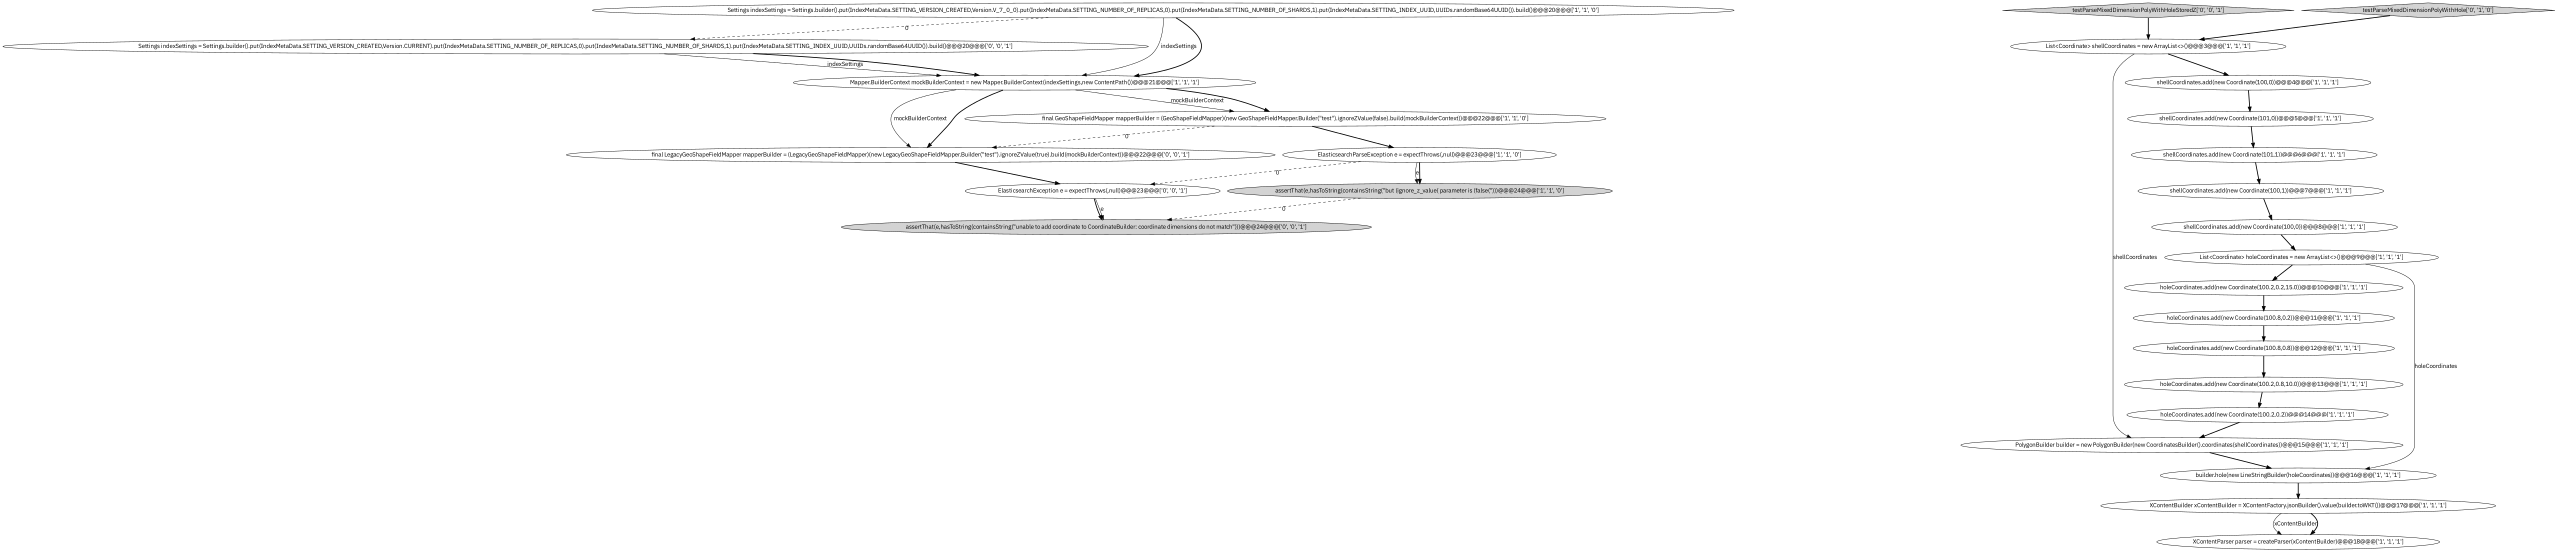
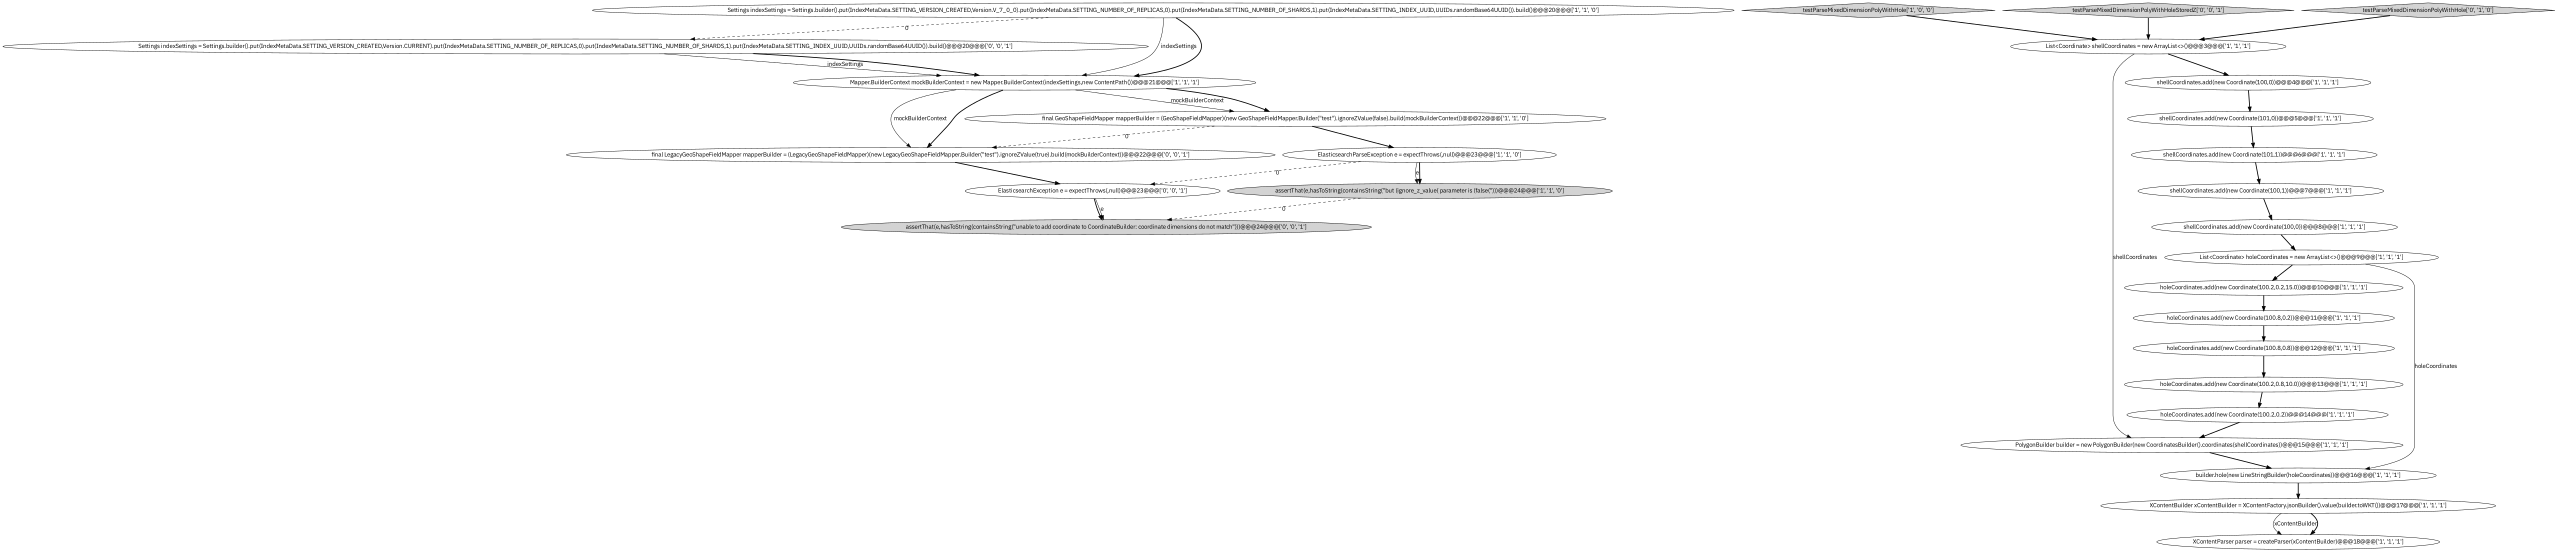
  digraph {
    fontname="IBM Plex Sans"
    node [fillcolor=white fontname="IBM Plex Sans" shape=ellipse style=filled]
    edge [fontname="IBM Plex Sans" style=bold]
    n1 [label="ElasticsearchParseException e = expectThrows(,null)@@@23@@@['1', '1', '0']"]
    n2 [fillcolor=lightgray label="assertThat(e,hasToString(containsString(\"but (ignore_z_value( parameter is (false(\")))@@@24@@@['1', '1', '0']"]
    n3 [label="ElasticsearchException e = expectThrows(,null)@@@23@@@['0', '0', '1']"]
    n4 [fillcolor=lightgray label="assertThat(e,hasToString(containsString(\"unable to add coordinate to CoordinateBuilder: coordinate dimensions do not match\")))@@@24@@@['0', '0', '1']"]
    n5 [label="shellCoordinates.add(new Coordinate(100,1))@@@7@@@['1', '1', '1']"]
    n6 [label="shellCoordinates.add(new Coordinate(100,0))@@@8@@@['1', '1', '1']"]
    n7 [label="List<Coordinate> holeCoordinates = new ArrayList<>()@@@9@@@['1', '1', '1']"]
    n8 [label="final LegacyGeoShapeFieldMapper mapperBuilder = (LegacyGeoShapeFieldMapper)(new LegacyGeoShapeFieldMapper.Builder(\"test\").ignoreZValue(true).build(mockBuilderContext))@@@22@@@['0', '0', '1']"]
    n9 [label="final GeoShapeFieldMapper mapperBuilder = (GeoShapeFieldMapper)(new GeoShapeFieldMapper.Builder(\"test\").ignoreZValue(false).build(mockBuilderContext))@@@22@@@['1', '1', '0']"]
    n10 [label="Settings indexSettings = Settings.builder().put(IndexMetaData.SETTING_VERSION_CREATED,Version.V_7_0_0).put(IndexMetaData.SETTING_NUMBER_OF_REPLICAS,0).put(IndexMetaData.SETTING_NUMBER_OF_SHARDS,1).put(IndexMetaData.SETTING_INDEX_UUID,UUIDs.randomBase64UUID()).build()@@@20@@@['1', '1', '0']"]
    n11 [label="Settings indexSettings = Settings.builder().put(IndexMetaData.SETTING_VERSION_CREATED,Version.CURRENT).put(IndexMetaData.SETTING_NUMBER_OF_REPLICAS,0).put(IndexMetaData.SETTING_NUMBER_OF_SHARDS,1).put(IndexMetaData.SETTING_INDEX_UUID,UUIDs.randomBase64UUID()).build()@@@20@@@['0', '0', '1']"]
    n12 [label="Mapper.BuilderContext mockBuilderContext = new Mapper.BuilderContext(indexSettings,new ContentPath())@@@21@@@['1', '1', '1']"]
    n13 [label="holeCoordinates.add(new Coordinate(100.2,0.8,10.0))@@@13@@@['1', '1', '1']"]
    n14 [label="holeCoordinates.add(new Coordinate(100.2,0.2))@@@14@@@['1', '1', '1']"]
    n15 [label="PolygonBuilder builder = new PolygonBuilder(new CoordinatesBuilder().coordinates(shellCoordinates))@@@15@@@['1', '1', '1']"]
    n16 [label="holeCoordinates.add(new Coordinate(100.2,0.2,15.0))@@@10@@@['1', '1', '1']"]
    n17 [label="holeCoordinates.add(new Coordinate(100.8,0.2))@@@11@@@['1', '1', '1']"]
    n18 [label="holeCoordinates.add(new Coordinate(100.8,0.8))@@@12@@@['1', '1', '1']"]
    n19 [label="builder.hole(new LineStringBuilder(holeCoordinates))@@@16@@@['1', '1', '1']"]
    n20 [label="XContentBuilder xContentBuilder = XContentFactory.jsonBuilder().value(builder.toWKT())@@@17@@@['1', '1', '1']"]
    n21 [label="XContentParser parser = createParser(xContentBuilder)@@@18@@@['1', '1', '1']"]
+   n22 [fillcolor=lightgray label="testParseMixedDimensionPolyWithHole['1', '0', '0']" shape=diamond]
    n23 [label="List<Coordinate> shellCoordinates = new ArrayList<>()@@@3@@@['1', '1', '1']"]
    n24 [label="shellCoordinates.add(new Coordinate(100,0))@@@4@@@['1', '1', '1']"]
    n25 [label="shellCoordinates.add(new Coordinate(101,0))@@@5@@@['1', '1', '1']"]
    n26 [label="shellCoordinates.add(new Coordinate(101,1))@@@6@@@['1', '1', '1']"]
    n27 [fillcolor=lightgray label="testParseMixedDimensionPolyWithHoleStoredZ['0', '0', '1']" shape=diamond]
    n28 [fillcolor=lightgray label="testParseMixedDimensionPolyWithHole['0', '1', '0']" shape=diamond]
    n1 -> n2 [label=e style=solid]
    n1 -> n2
    n1 -> n3 [label=0 style=dashed]
    n2 -> n4 [label=0 style=dashed]
    n3 -> n4
    n3 -> n4 [label=e style=solid]
    n5 -> n6
    n6 -> n7
    n7 -> n16
    n7 -> n19 [label=holeCoordinates style=solid]
    n8 -> n3
    n9 -> n1
    n9 -> n8 [label=0 style=dashed]
    n10 -> n11 [label=0 style=dashed]
    n10 -> n12 [label=indexSettings style=solid]
    n10 -> n12
    n11 -> n12 [label=indexSettings style=solid]
    n11 -> n12
    n12 -> n8 [label=mockBuilderContext style=solid]
    n12 -> n8
    n12 -> n9 [label=mockBuilderContext style=solid]
    n12 -> n9
    n13 -> n14
    n14 -> n15
    n15 -> n19
    n16 -> n17
    n17 -> n18
    n18 -> n13
    n19 -> n20
    n20 -> n21 [label=xContentBuilder style=solid]
    n20 -> n21
+   n22 -> n23
    n23 -> n15 [label=shellCoordinates style=solid]
    n23 -> n24
    n24 -> n25
    n25 -> n26
    n26 -> n5
    n27 -> n23
    n28 -> n23
  }
